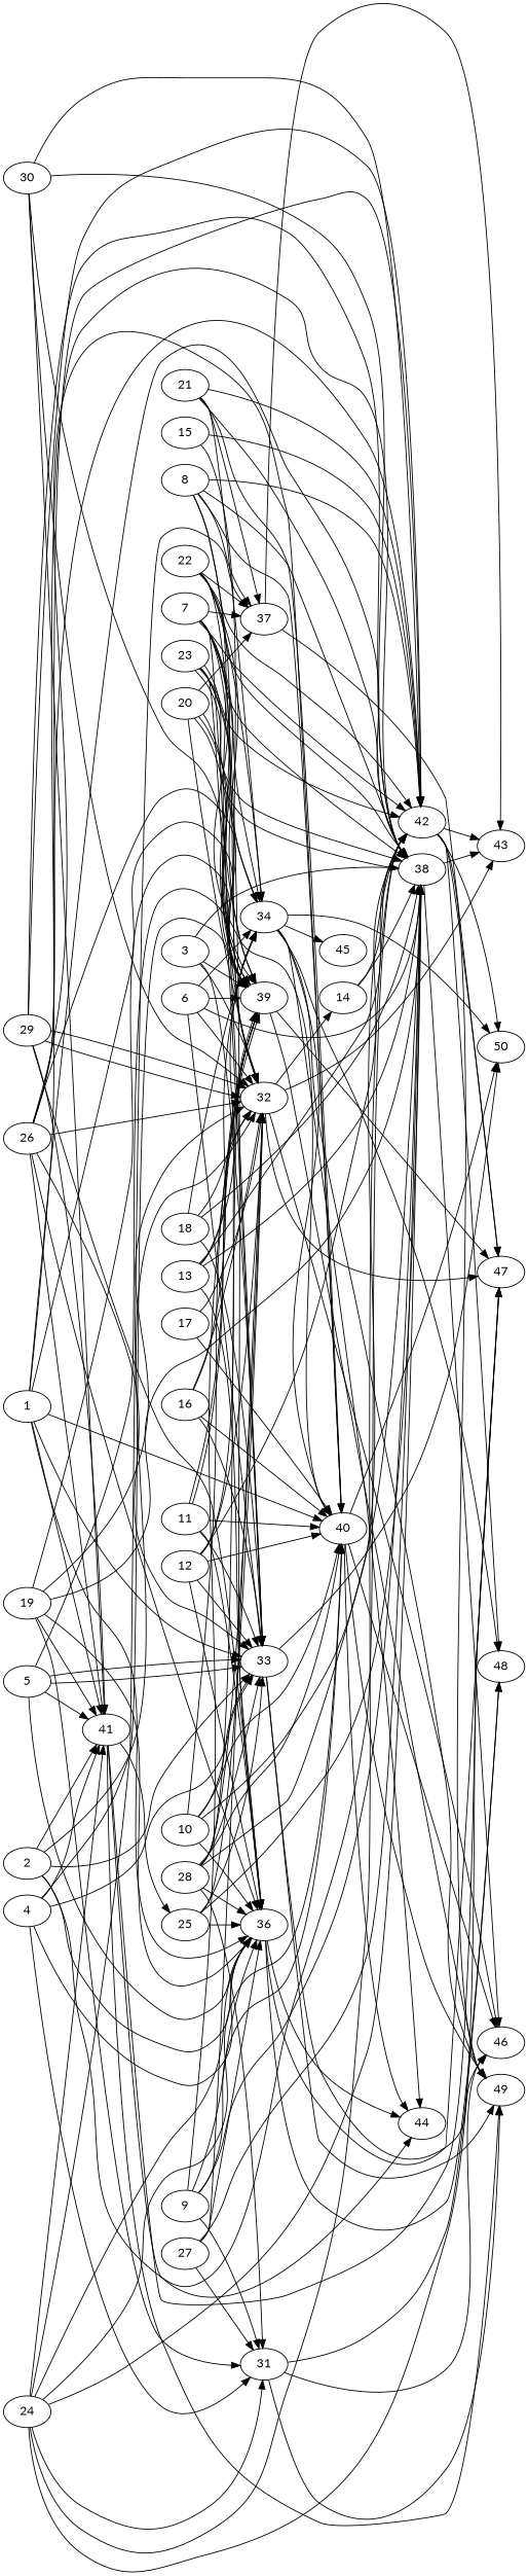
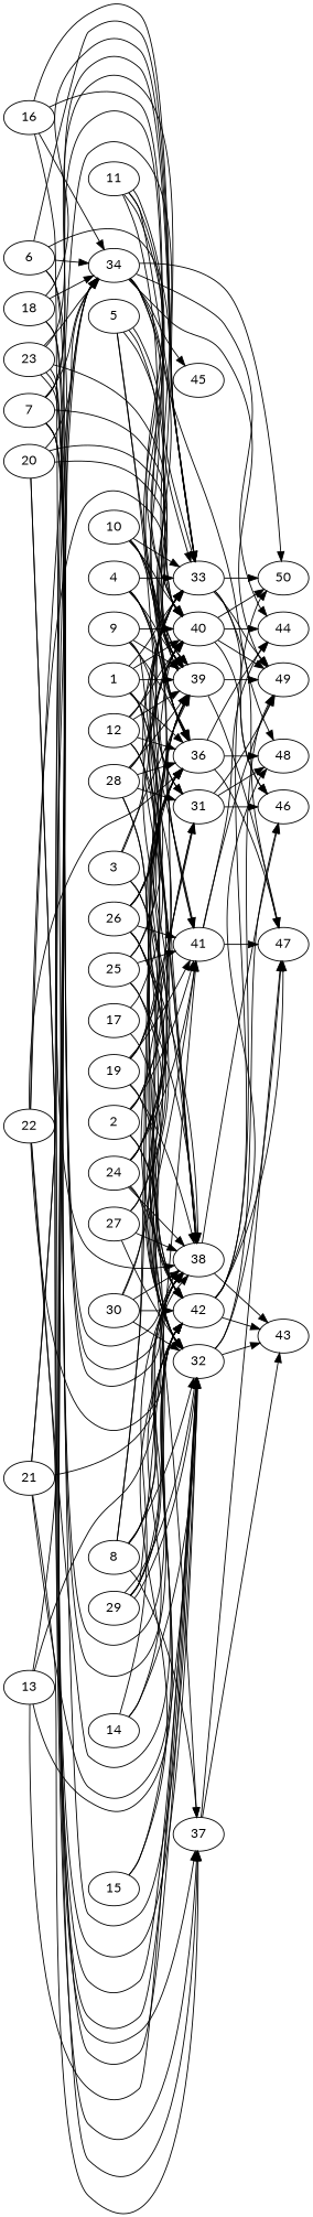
  digraph {
    fontname=Lato
    rankdir=LR
    node [alpha=0.04 fontname=Lato]
    edge [fontname=Lato]
    1 [alpha=0.03 expect_size=33571840]
    33 [alpha=0.09 expect_size=25528320]
    36 [alpha=0.12 expect_size=39974912]
    38 [alpha=0.17 expect_size=25513984]
    39 [alpha=0.19 expect_size=15038464]
    40 [alpha=0.01 expect_size=23925760]
    41 [alpha=0.15 expect_size=52287488]
    42 [expect_size=31813632]
    46 [alpha=0.08 expect_size=41859072]
    49 [alpha=0.13 expect_size=21816320]
    47 [alpha=0.13 expect_size=23643136]
    50 [expect_size=20521984]
    48 [expect_size=28510208]
    44 [alpha=0.20 expect_size=15641600]
    43 [alpha=0.20 expect_size=42596352]
    2 [alpha=0.17 expect_size=38385664]
    32 [alpha=0.05 expect_size=19633152]
    3 [alpha=0.11 expect_size=36305920]
    4 [alpha=0.14 expect_size=23049216]
    31 [alpha=0.11 expect_size=10793984]
    5 [alpha=0.18 expect_size=15797248]
    6 [alpha=0.00 expect_size=17383424]
    34 [alpha=0.15 expect_size=12356608]
    45 [alpha=0.14 expect_size=50016256]
    7 [alpha=0.11 expect_size=31118336]
    37 [alpha=0.02 expect_size=9088000]
    8 [alpha=0.02 expect_size=25401344]
    9 [alpha=0.12 expect_size=51505152]
    10 [alpha=0.14 expect_size=5355520]
    11 [alpha=0.02 expect_size=31301632]
    12 [alpha=0.12 expect_size=38151168]
    13 [alpha=0.18 expect_size=30618624]
    14 [alpha=0.09 expect_size=9937920]
    15 [alpha=0.06 expect_size=42939392]
    16 [alpha=0.11 expect_size=37714944]
    17 [alpha=0.15 expect_size=38384640]
    18 [alpha=0.11 expect_size=17784832]
    19 [alpha=0.06 expect_size=22202368]
    20 [alpha=0.19 expect_size=50433024]
    21 [expect_size=35146752]
    22 [alpha=0.02 expect_size=40239104]
    23 [alpha=0.14 expect_size=20803584]
    24 [alpha=0.14 expect_size=16208896]
    25 [alpha=0.18 expect_size=38445056]
    26 [alpha=0.07 expect_size=52096000]
    27 [alpha=0.07 expect_size=31246336]
    28 [alpha=0.16 expect_size=19476480]
    29 [expect_size=45266944]
    30 [alpha=0.12 expect_size=13052928]
    1 -> 33
    1 -> 36
    1 -> 38
    1 -> 39
    1 -> 40
    1 -> 41
    1 -> 42
    33 -> 46
    33 -> 49
-   24 -> 47
+   33 -> 47
    33 -> 50
    36 -> 47
    36 -> 48
    36 -> 44
    38 -> 46
    38 -> 43
    39 -> 49
    39 -> 47
    40 -> 46
    40 -> 49
    40 -> 50
    40 -> 44
    41 -> 49
    41 -> 47
    41 -> 44
    42 -> 49
    42 -> 47
    42 -> 50
    42 -> 48
    42 -> 43
    2 -> 33
    2 -> 36
    2 -> 41
    2 -> 42
    2 -> 32
    32 -> 46
    32 -> 47
    32 -> 43
    3 -> 33
    3 -> 38
    3 -> 39
    3 -> 32
    4 -> 33
    4 -> 36
    4 -> 39
    4 -> 41
    4 -> 31
    31 -> 46
    31 -> 49
    31 -> 48
    5 -> 33
    5 -> 33
    5 -> 36
    5 -> 39
    5 -> 41
    6 -> 33
    6 -> 38
    6 -> 39
    6 -> 32
    6 -> 34
    34 -> 40
    34 -> 49
    34 -> 50
    34 -> 48
    34 -> 44
    34 -> 45
    7 -> 33
-   7 -> 38
    7 -> 39
    7 -> 40
    7 -> 42
    7 -> 32
    7 -> 34
    7 -> 37
    37 -> 47
    37 -> 43
    8 -> 38
    8 -> 39
    8 -> 40
    8 -> 42
    8 -> 32
    8 -> 37
    9 -> 36
    9 -> 38
    9 -> 39
    9 -> 40
    9 -> 31
    10 -> 33
    10 -> 36
    10 -> 38
    10 -> 39
    10 -> 40
    11 -> 33
    11 -> 36
    11 -> 39
    11 -> 39
    11 -> 40
    12 -> 33
    12 -> 36
    12 -> 39
    12 -> 40
    12 -> 42
    12 -> 32
-   13 -> 36
+   34 -> 36
    13 -> 38
    13 -> 42
    13 -> 32
    13 -> 34
    14 -> 38
    14 -> 42
-   32 -> 14
+   14 -> 32
    15 -> 42
    15 -> 32
    16 -> 33
    16 -> 40
    16 -> 32
    16 -> 34
    17 -> 40
    17 -> 32
    18 -> 33
    18 -> 38
    18 -> 32
    18 -> 34
    19 -> 36
    19 -> 38
    19 -> 39
    19 -> 41
    19 -> 32
    19 -> 31
    20 -> 39
    20 -> 39
    20 -> 32
    20 -> 34
    20 -> 37
    21 -> 38
    21 -> 40
    21 -> 42
    21 -> 34
    21 -> 37
    22 -> 36
    22 -> 38
    22 -> 39
    22 -> 42
    22 -> 34
    22 -> 37
    23 -> 33
    23 -> 38
    23 -> 38
    23 -> 39
    23 -> 42
    23 -> 34
    24 -> 36
    24 -> 38
    24 -> 40
    24 -> 41
    24 -> 42
    24 -> 31
    24 -> 37
    25 -> 33
    25 -> 36
    25 -> 38
-   41 -> 25
+   25 -> 41
    25 -> 32
    26 -> 33
    26 -> 36
    26 -> 38
    26 -> 39
    26 -> 40
    26 -> 41
    26 -> 42
    26 -> 32
    27 -> 36
    27 -> 38
    27 -> 32
    27 -> 31
    28 -> 33
    28 -> 36
    28 -> 39
    28 -> 40
    28 -> 42
    28 -> 32
    28 -> 31
    29 -> 36
    29 -> 38
    29 -> 41
    29 -> 42
    29 -> 32
    29 -> 32
    30 -> 38
    30 -> 39
    30 -> 41
    30 -> 42
    30 -> 32
  }
